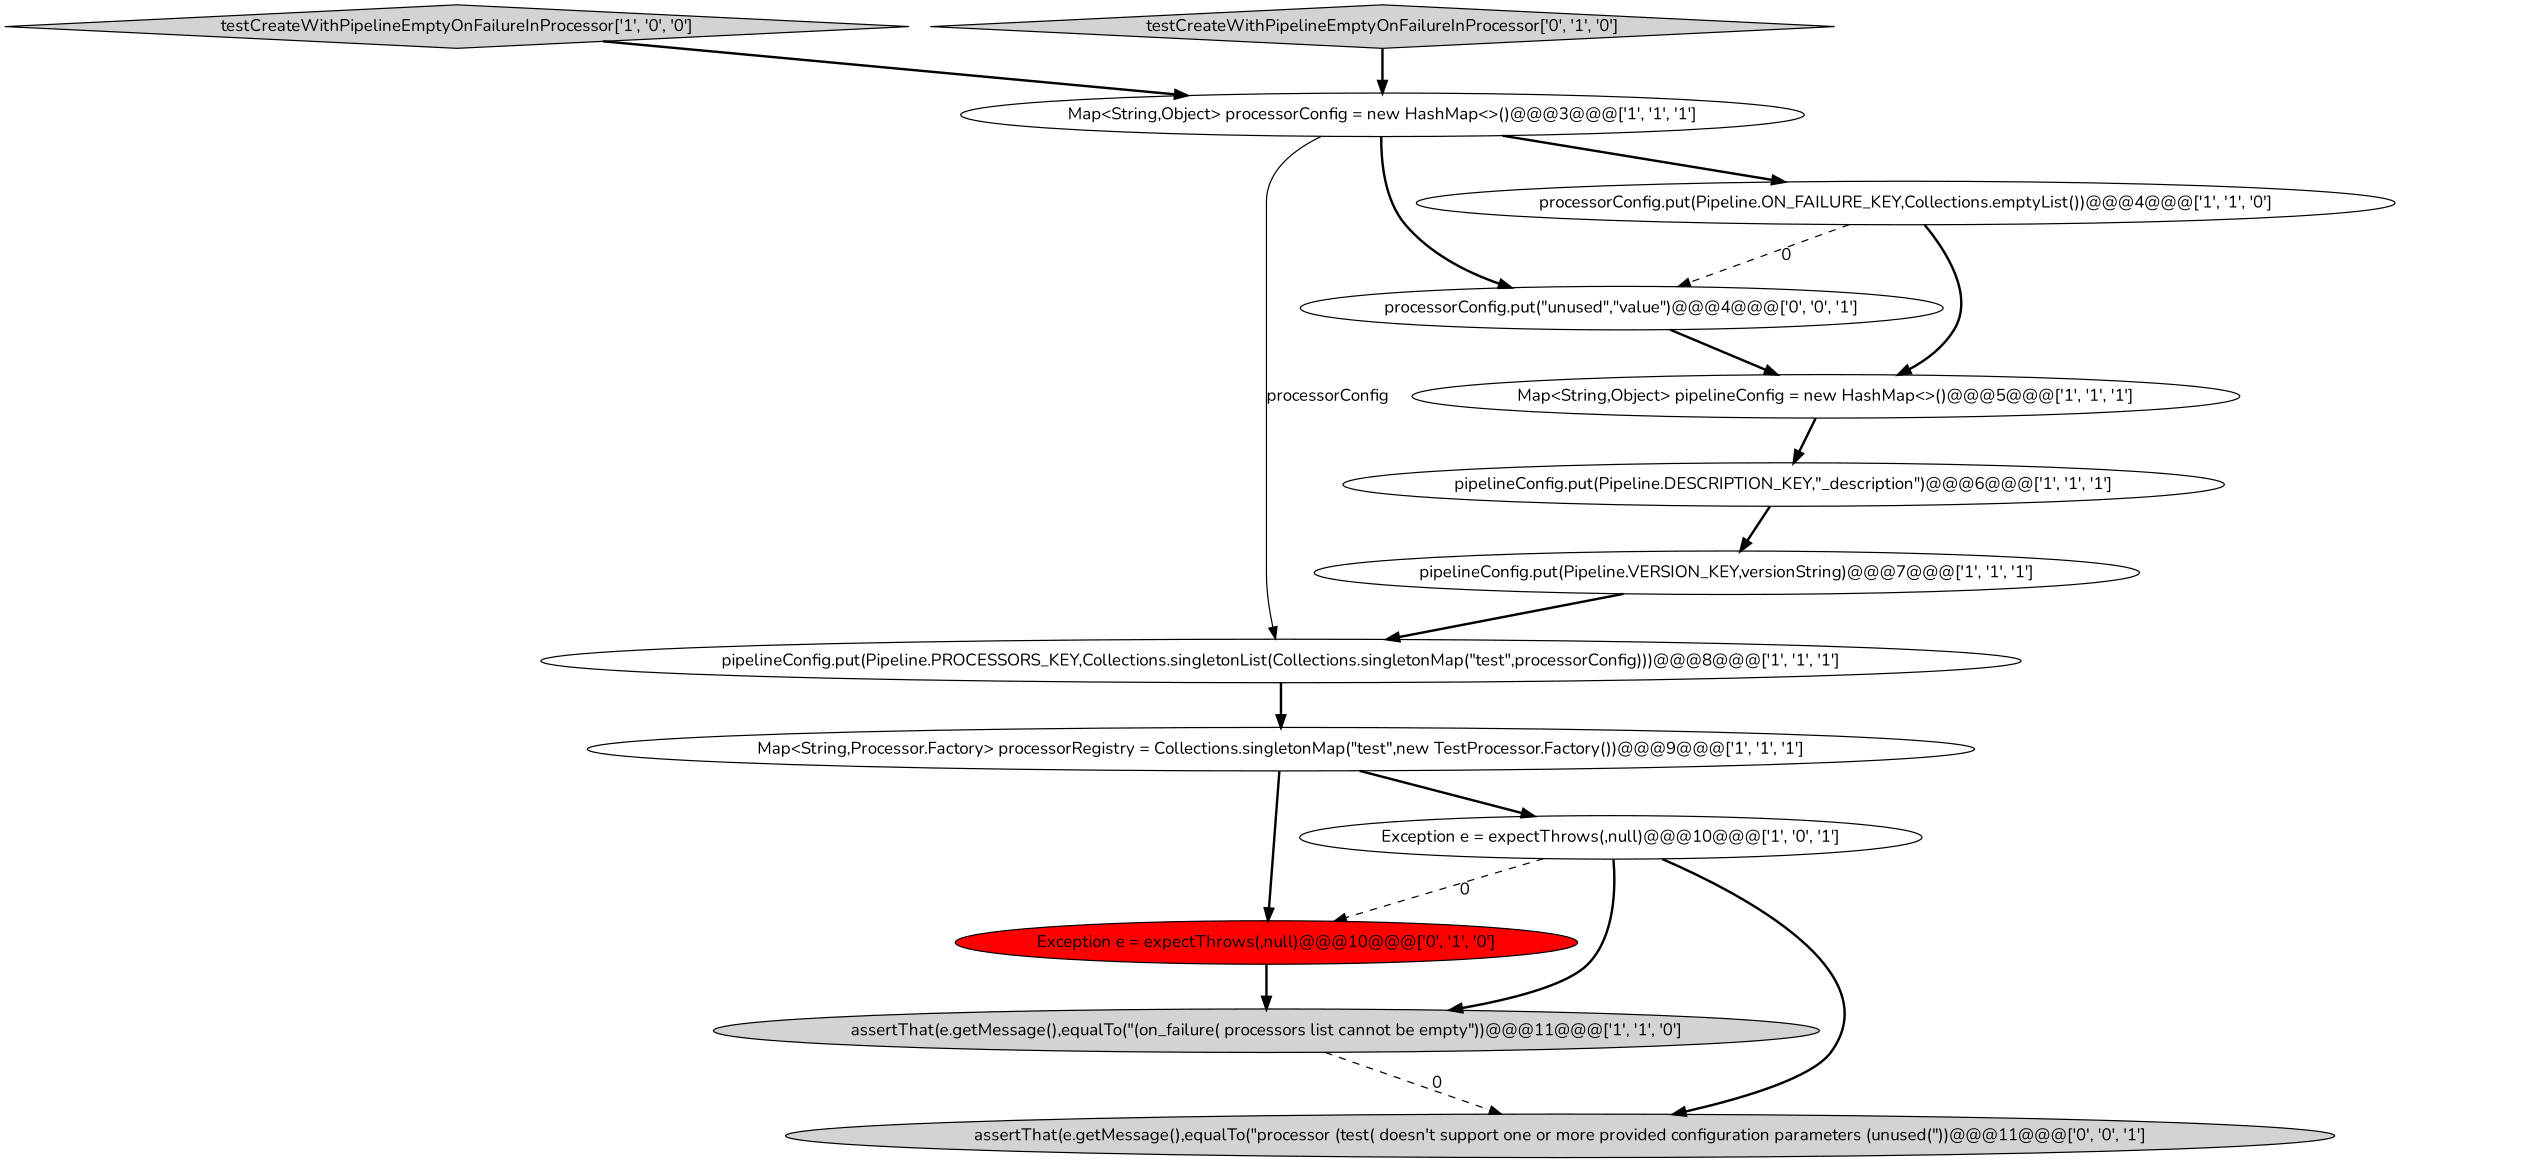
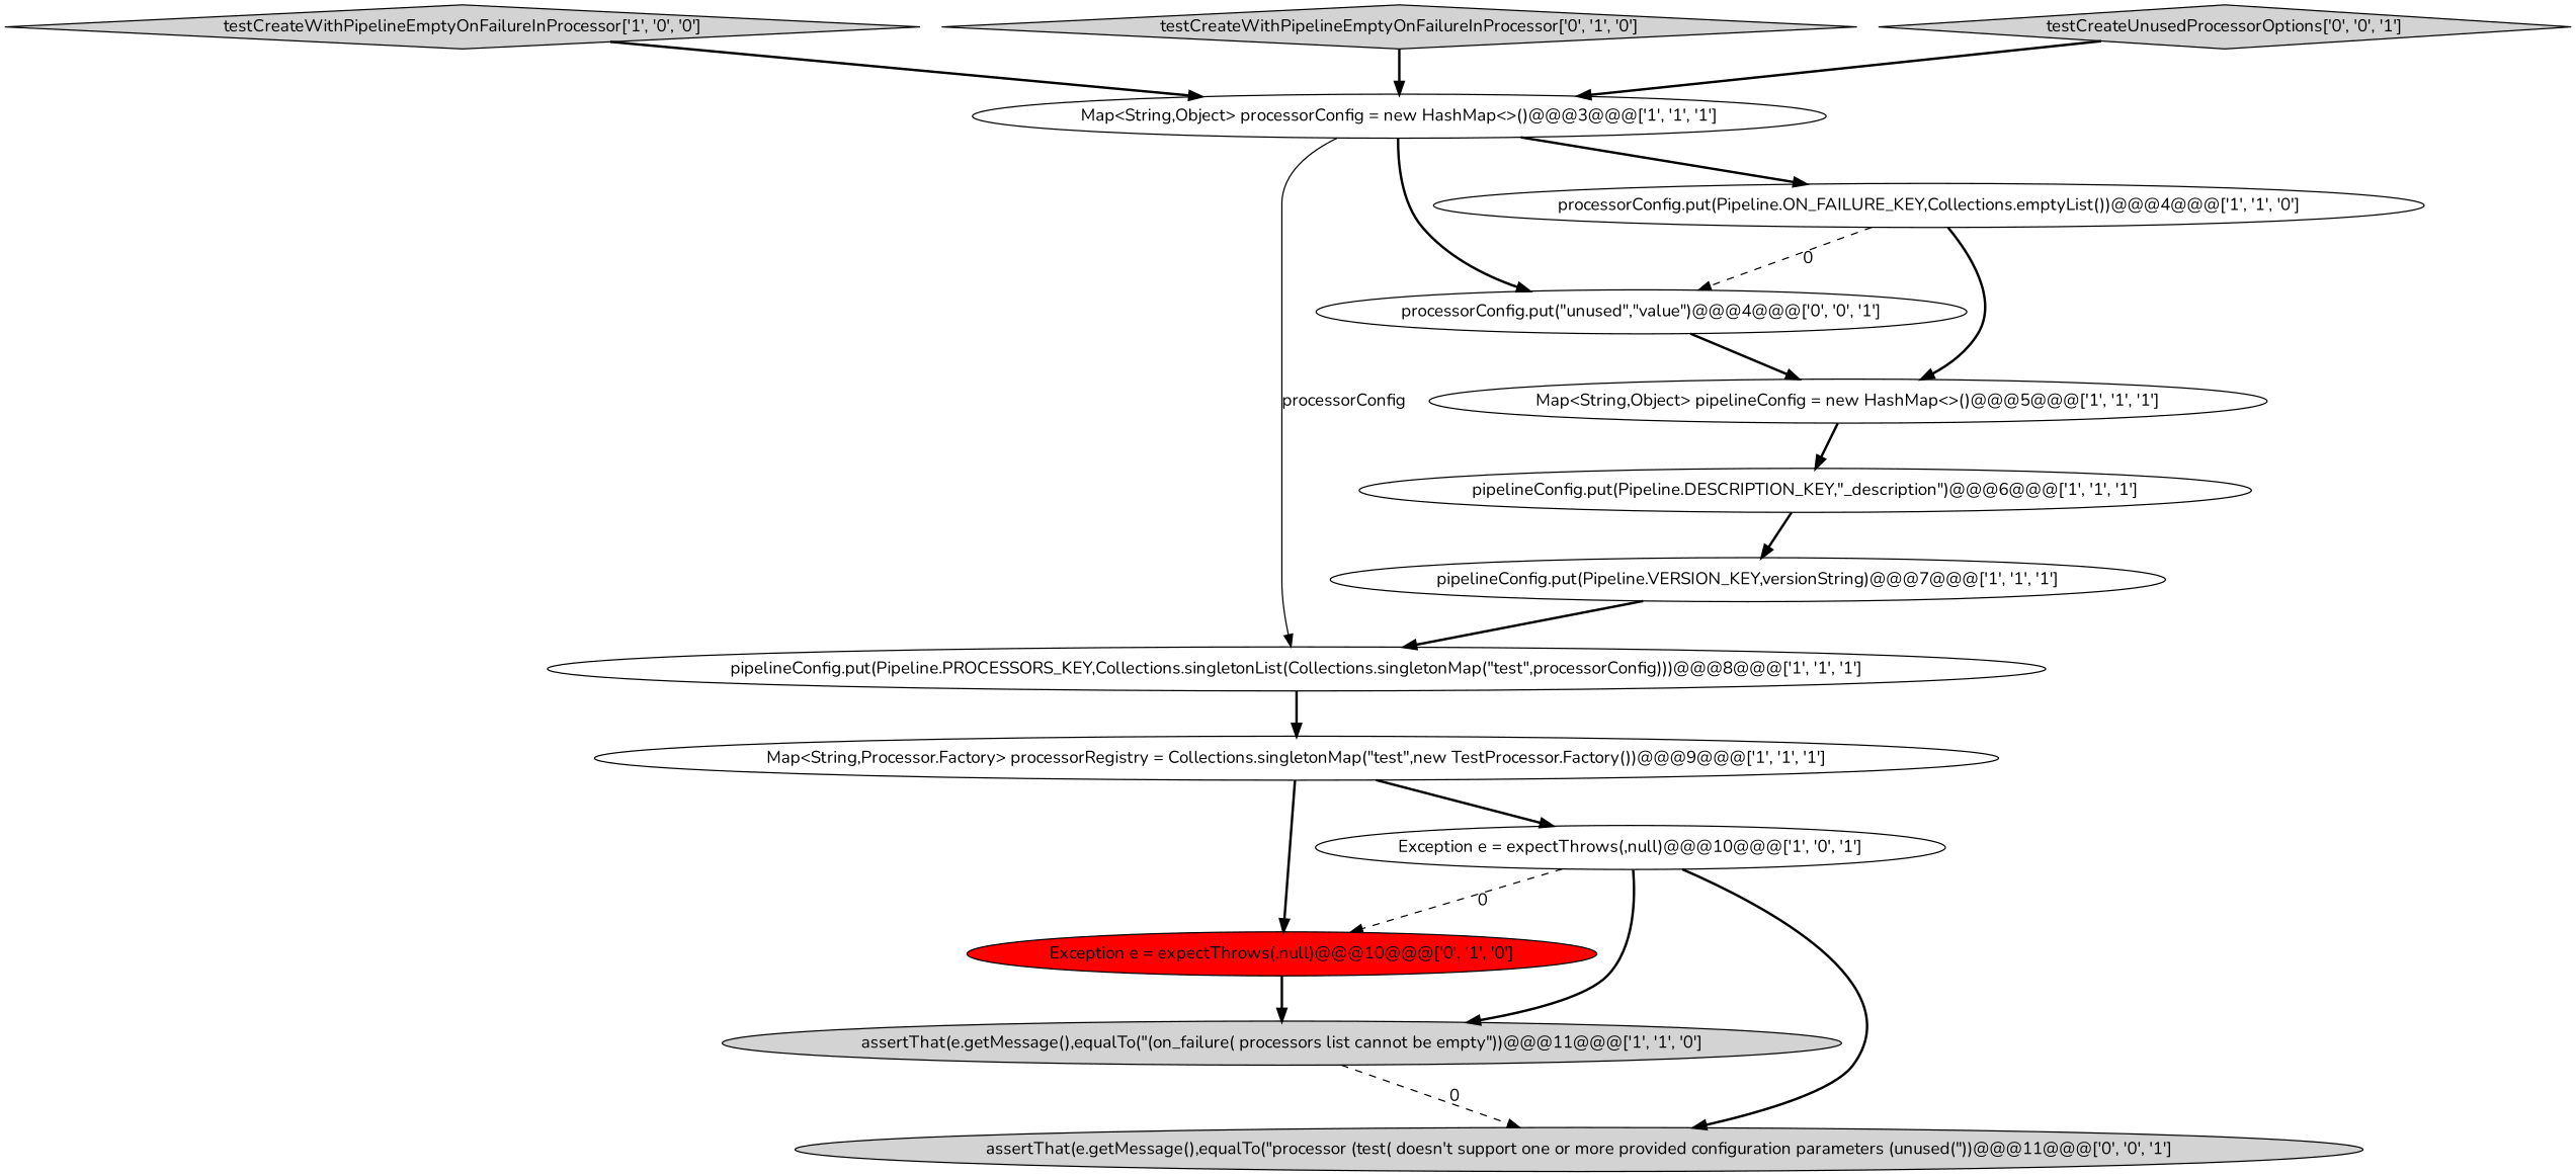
  digraph {
    fontname=Nunito
    node [fillcolor=white shape=ellipse style=filled fontname=Nunito]
    edge [style=bold fontname=Nunito]
    n1 [label="pipelineConfig.put(Pipeline.VERSION_KEY,versionString)@@@7@@@['1', '1', '1']"]
    n2 [label="pipelineConfig.put(Pipeline.PROCESSORS_KEY,Collections.singletonList(Collections.singletonMap(\"test\",processorConfig)))@@@8@@@['1', '1', '1']"]
    n3 [label="Map<String,Processor.Factory> processorRegistry = Collections.singletonMap(\"test\",new TestProcessor.Factory())@@@9@@@['1', '1', '1']"]
    n4 [fillcolor=lightgray label="testCreateWithPipelineEmptyOnFailureInProcessor['1', '0', '0']" shape=diamond]
    n5 [label="Map<String,Object> processorConfig = new HashMap<>()@@@3@@@['1', '1', '1']"]
    n6 [fillcolor=lightgray label="testCreateWithPipelineEmptyOnFailureInProcessor['0', '1', '0']" shape=diamond]
    n7 [label="processorConfig.put(Pipeline.ON_FAILURE_KEY,Collections.emptyList())@@@4@@@['1', '1', '0']"]
    n8 [label="processorConfig.put(\"unused\",\"value\")@@@4@@@['0', '0', '1']"]
+   n9 [fillcolor=lightgray label="testCreateUnusedProcessorOptions['0', '0', '1']" shape=diamond]
    n10 [fillcolor=red label="Exception e = expectThrows(,null)@@@10@@@['0', '1', '0']"]
    n11 [fillcolor=lightgray label="assertThat(e.getMessage(),equalTo(\"(on_failure( processors list cannot be empty\"))@@@11@@@['1', '1', '0']"]
    n12 [fillcolor=lightgray label="assertThat(e.getMessage(),equalTo(\"processor (test( doesn't support one or more provided configuration parameters (unused(\"))@@@11@@@['0', '0', '1']"]
    n13 [label="Map<String,Object> pipelineConfig = new HashMap<>()@@@5@@@['1', '1', '1']"]
    n14 [label="Exception e = expectThrows(,null)@@@10@@@['1', '0', '1']"]
    n15 [label="pipelineConfig.put(Pipeline.DESCRIPTION_KEY,\"_description\")@@@6@@@['1', '1', '1']"]
    n1 -> n2
    n2 -> n3
    n3 -> n10
    n3 -> n14
    n4 -> n5
    n5 -> n2 [label=processorConfig style=solid]
    n5 -> n7
    n5 -> n8
    n6 -> n5
    n7 -> n8 [label=0 style=dashed]
    n7 -> n13
    n8 -> n13
+   n9 -> n5
    n10 -> n11
    n11 -> n12 [label=0 style=dashed]
    n13 -> n15
    n14 -> n10 [label=0 style=dashed]
    n14 -> n11
    n14 -> n12
    n15 -> n1
  }
